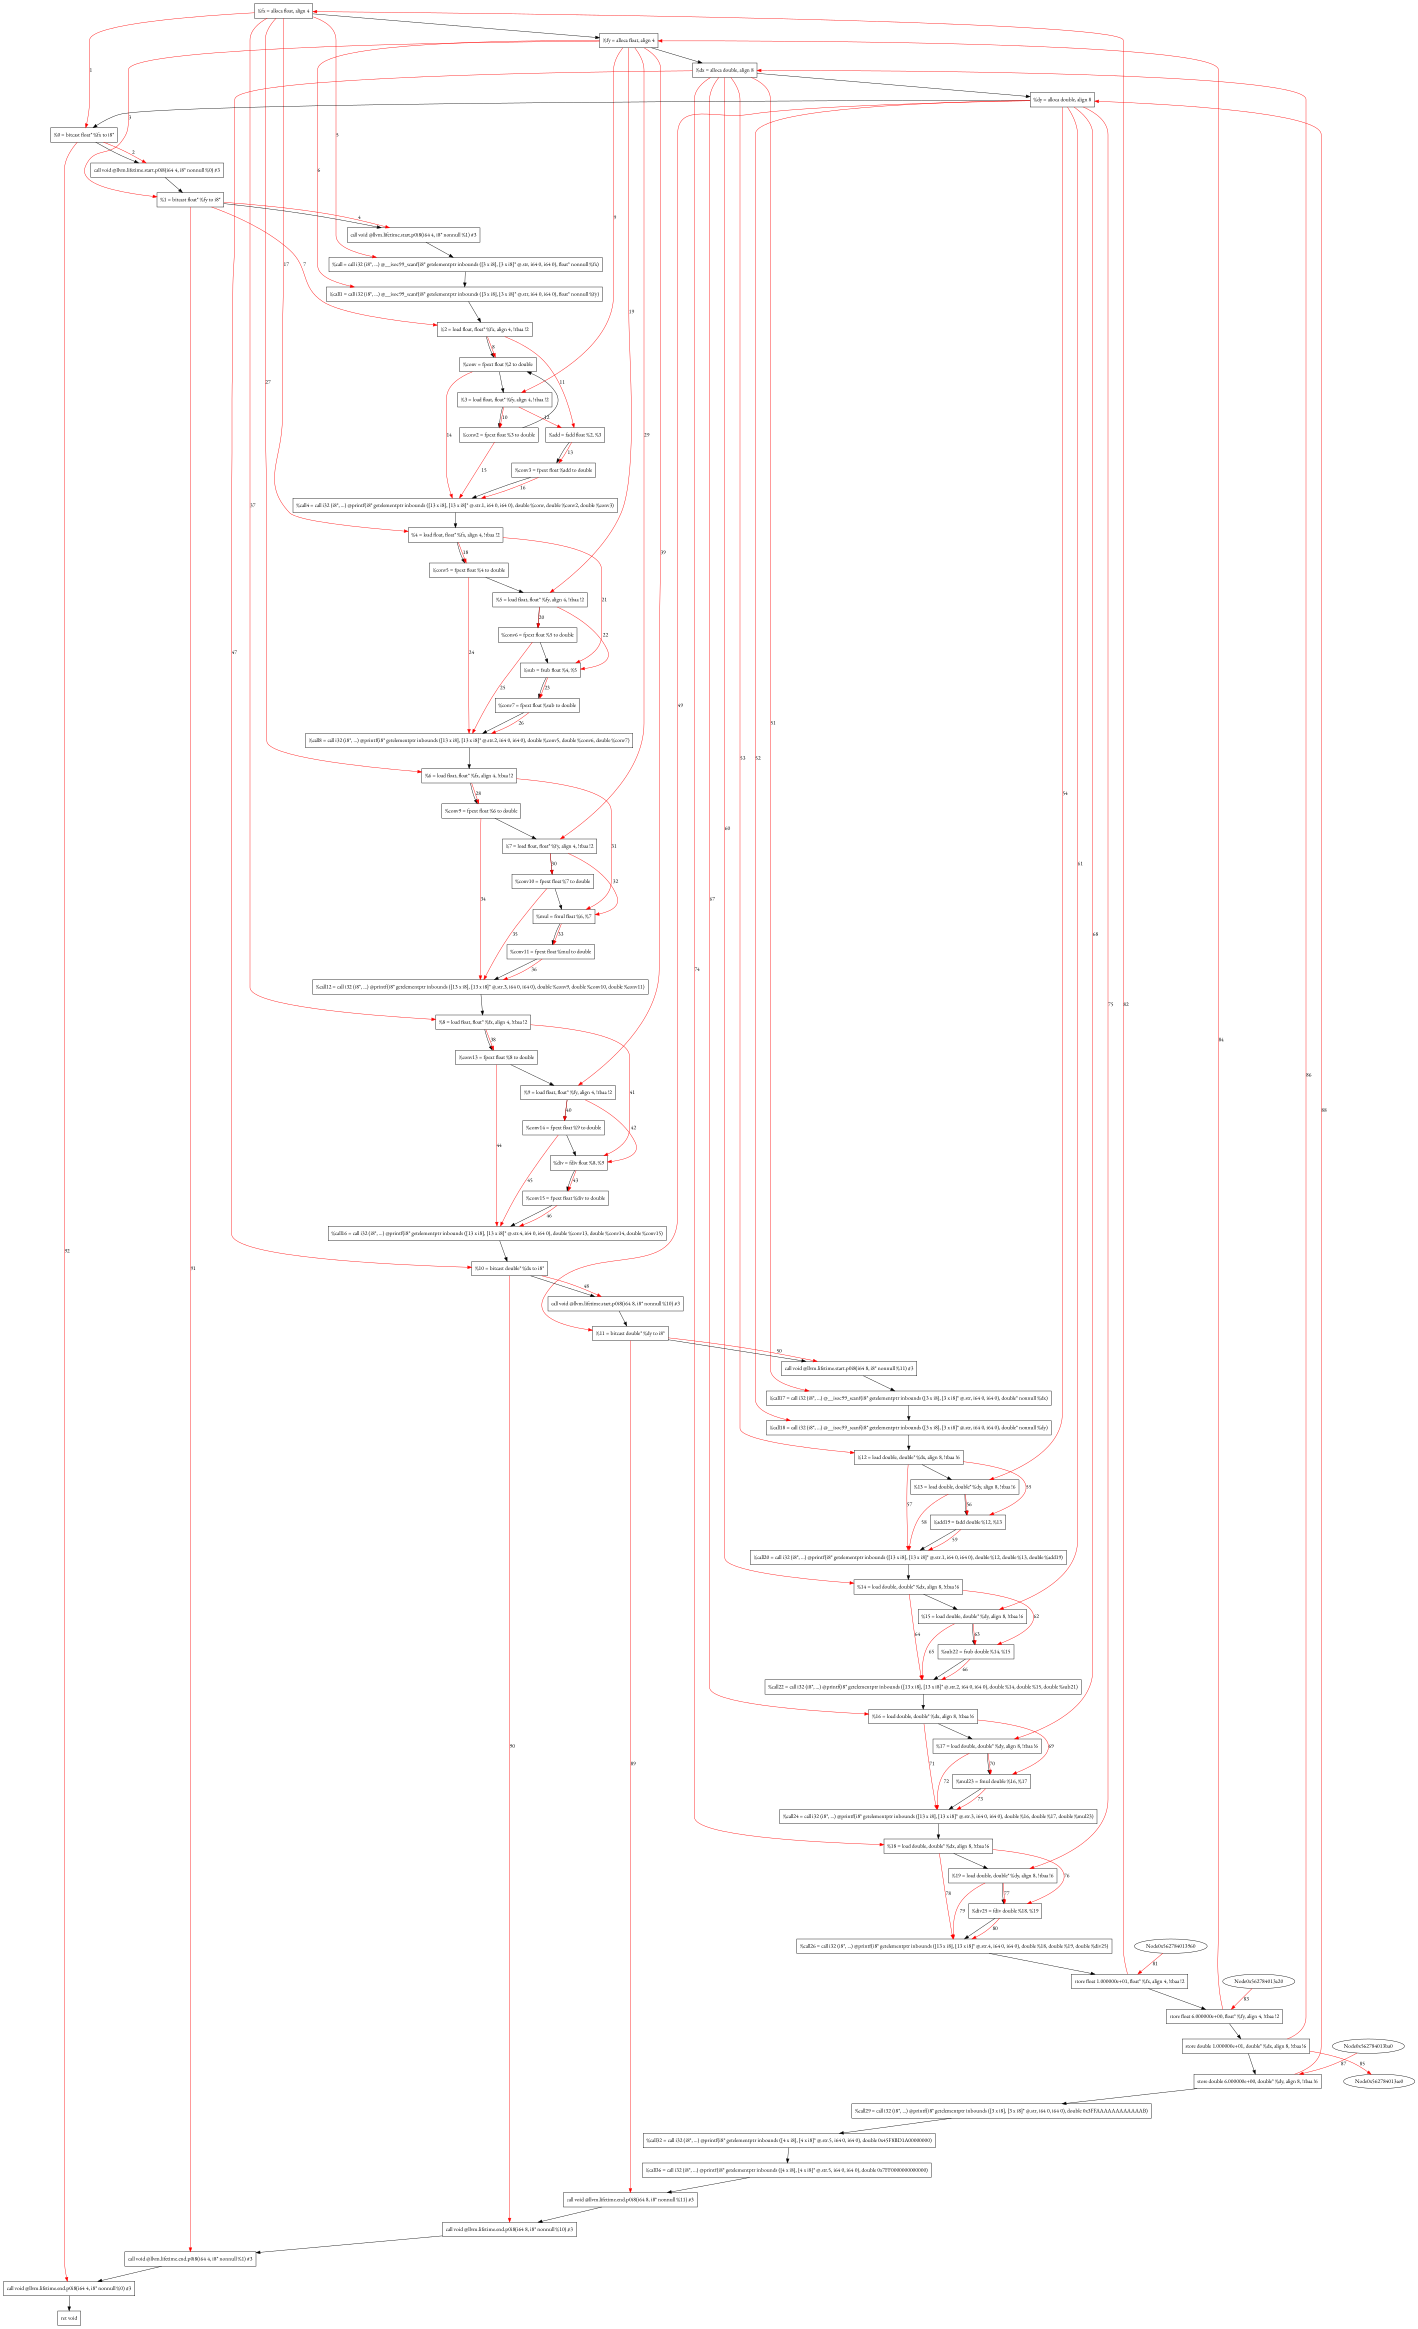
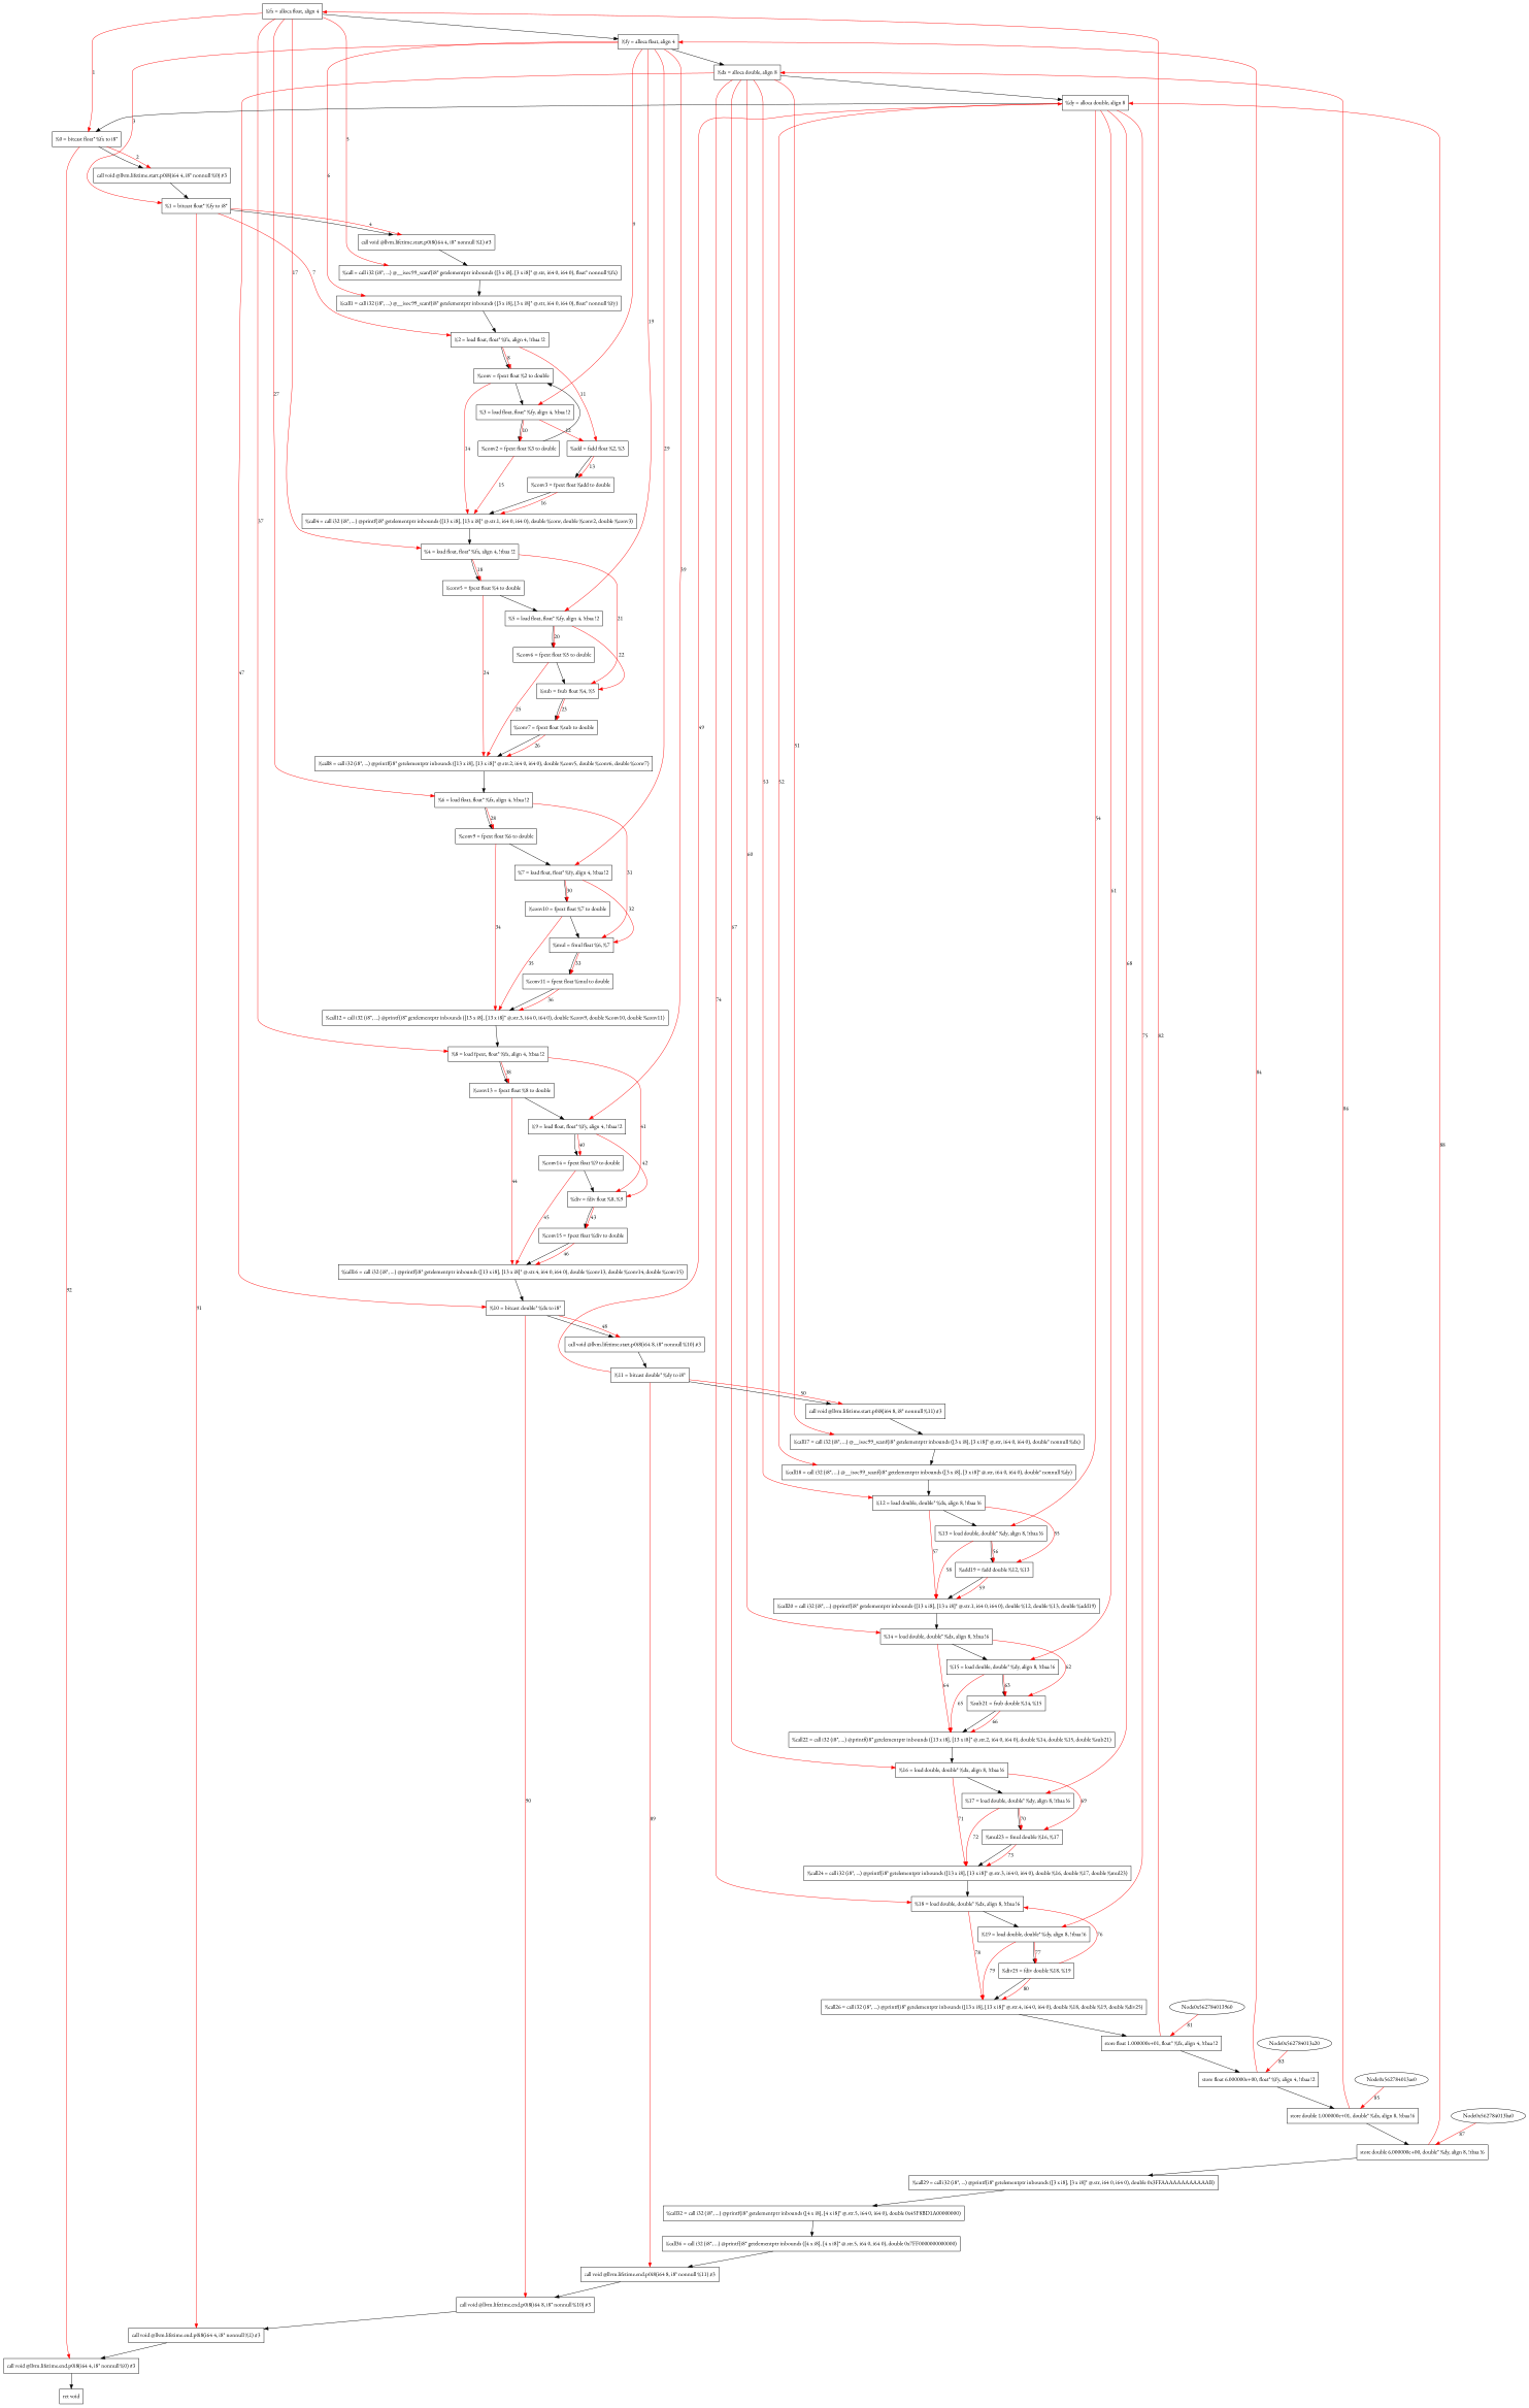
  digraph {
    fontname="EB Garamond"
    node [fontname="EB Garamond" shape=record]
    edge [fontname="EB Garamond" color=red]
    n1 [label="  %fx = alloca float, align 4"]
    n2 [label="  %fy = alloca float, align 4"]
    n3 [label="  %0 = bitcast float* %fx to i8*"]
    n4 [label="  %call = call i32 (i8*, ...) @__isoc99_scanf(i8* getelementptr inbounds ([3 x i8], [3 x i8]* @.str, i64 0, i64 0), float* nonnull %fx)"]
    n5 [label="  %4 = load float, float* %fx, align 4, !tbaa !2"]
    n6 [label="  %6 = load float, float* %fx, align 4, !tbaa !2"]
-   n7 [label="  %8 = load float, float* %fx, align 4, !tbaa !2"]
+   n7 [label="%8 = load fpext, float* %fx, align 4, !tbaa !2"]
    n8 [label="  %dx = alloca double, align 8"]
    n9 [label="  %1 = bitcast float* %fy to i8*"]
    n10 [label="  %call1 = call i32 (i8*, ...) @__isoc99_scanf(i8* getelementptr inbounds ([3 x i8], [3 x i8]* @.str, i64 0, i64 0), float* nonnull %fy)"]
    n11 [label="  %3 = load float, float* %fy, align 4, !tbaa !2"]
    n12 [label="  %5 = load float, float* %fy, align 4, !tbaa !2"]
    n13 [label="  %7 = load float, float* %fy, align 4, !tbaa !2"]
    n14 [label="  %9 = load float, float* %fy, align 4, !tbaa !2"]
    n15 [label="  call void @llvm.lifetime.start.p0i8(i64 4, i8* nonnull %0) #3"]
    n16 [label="  call void @llvm.lifetime.end.p0i8(i64 4, i8* nonnull %0) #3"]
    n17 [label="  %2 = load float, float* %fx, align 4, !tbaa !2"]
    n18 [label="  %conv = fpext float %2 to double"]
    n19 [label="  %add = fadd float %2, %3"]
    n20 [label="  %conv5 = fpext float %4 to double"]
    n21 [label="  %sub = fsub float %4, %5"]
    n22 [label="  %conv9 = fpext float %6 to double"]
    n23 [label="  %mul = fmul float %6, %7"]
    n24 [label="  %conv13 = fpext float %8 to double"]
    n25 [label="  %div = fdiv float %8, %9"]
    n26 [label="  %dy = alloca double, align 8"]
    n27 [label="  %10 = bitcast double* %dx to i8*"]
    n28 [label="  %call17 = call i32 (i8*, ...) @__isoc99_scanf(i8* getelementptr inbounds ([3 x i8], [3 x i8]* @.str, i64 0, i64 0), double* nonnull %dx)"]
    n29 [label="  %12 = load double, double* %dx, align 8, !tbaa !6"]
    n30 [label="  %14 = load double, double* %dx, align 8, !tbaa !6"]
    n31 [label="  %16 = load double, double* %dx, align 8, !tbaa !6"]
    n32 [label="  %18 = load double, double* %dx, align 8, !tbaa !6"]
    n33 [label="  call void @llvm.lifetime.start.p0i8(i64 4, i8* nonnull %1) #3"]
    n34 [label="  call void @llvm.lifetime.end.p0i8(i64 4, i8* nonnull %1) #3"]
    n35 [label="  %conv2 = fpext float %3 to double"]
    n36 [label="  %conv6 = fpext float %5 to double"]
    n37 [label="  %conv10 = fpext float %7 to double"]
    n38 [label="  %conv14 = fpext float %9 to double"]
    n39 [label="  %11 = bitcast double* %dy to i8*"]
    n40 [label="  %call18 = call i32 (i8*, ...) @__isoc99_scanf(i8* getelementptr inbounds ([3 x i8], [3 x i8]* @.str, i64 0, i64 0), double* nonnull %dy)"]
    n41 [label="  %13 = load double, double* %dy, align 8, !tbaa !6"]
    n42 [label="  %15 = load double, double* %dy, align 8, !tbaa !6"]
    n43 [label="  %17 = load double, double* %dy, align 8, !tbaa !6"]
    n44 [label="  %19 = load double, double* %dy, align 8, !tbaa !6"]
    n45 [label="  call void @llvm.lifetime.start.p0i8(i64 8, i8* nonnull %10) #3"]
    n46 [label="  call void @llvm.lifetime.end.p0i8(i64 8, i8* nonnull %10) #3"]
    n47 [label="  %add19 = fadd double %12, %13"]
    n48 [label="  %call20 = call i32 (i8*, ...) @printf(i8* getelementptr inbounds ([13 x i8], [13 x i8]* @.str.1, i64 0, i64 0), double %12, double %13, double %add19)"]
-   n49 [label="%sub22 = fsub double %14, %15"]
+   n49 [label="  %sub21 = fsub double %14, %15"]
    n50 [label="  %call22 = call i32 (i8*, ...) @printf(i8* getelementptr inbounds ([13 x i8], [13 x i8]* @.str.2, i64 0, i64 0), double %14, double %15, double %sub21)"]
    n51 [label="  %mul23 = fmul double %16, %17"]
    n52 [label="  %call24 = call i32 (i8*, ...) @printf(i8* getelementptr inbounds ([13 x i8], [13 x i8]* @.str.3, i64 0, i64 0), double %16, double %17, double %mul23)"]
    n53 [label="  %div25 = fdiv double %18, %19"]
    n54 [label="  %call26 = call i32 (i8*, ...) @printf(i8* getelementptr inbounds ([13 x i8], [13 x i8]* @.str.4, i64 0, i64 0), double %18, double %19, double %div25)"]
    n55 [label="  call void @llvm.lifetime.start.p0i8(i64 8, i8* nonnull %11) #3"]
    n56 [label="  call void @llvm.lifetime.end.p0i8(i64 8, i8* nonnull %11) #3"]
    n57 [label="  ret void"]
    n58 [label="  %call4 = call i32 (i8*, ...) @printf(i8* getelementptr inbounds ([13 x i8], [13 x i8]* @.str.1, i64 0, i64 0), double %conv, double %conv2, double %conv3)"]
    n59 [label="  %conv3 = fpext float %add to double"]
    n60 [label="  %call8 = call i32 (i8*, ...) @printf(i8* getelementptr inbounds ([13 x i8], [13 x i8]* @.str.2, i64 0, i64 0), double %conv5, double %conv6, double %conv7)"]
    n61 [label="  %conv7 = fpext float %sub to double"]
    n62 [label="  %call12 = call i32 (i8*, ...) @printf(i8* getelementptr inbounds ([13 x i8], [13 x i8]* @.str.3, i64 0, i64 0), double %conv9, double %conv10, double %conv11)"]
    n63 [label="  %conv11 = fpext float %mul to double"]
    n64 [label="  %call16 = call i32 (i8*, ...) @printf(i8* getelementptr inbounds ([13 x i8], [13 x i8]* @.str.4, i64 0, i64 0), double %conv13, double %conv14, double %conv15)"]
    n65 [label="  %conv15 = fpext float %div to double"]
    n66 [label="  store float 1.000000e+01, float* %fx, align 4, !tbaa !2"]
    n67 [label="  store float 6.000000e+00, float* %fy, align 4, !tbaa !2"]
    n68 [label="  store double 1.000000e+01, double* %dx, align 8, !tbaa !6"]
    n69 [label="  store double 6.000000e+00, double* %dy, align 8, !tbaa !6"]
    n70 [label="  %call29 = call i32 (i8*, ...) @printf(i8* getelementptr inbounds ([3 x i8], [3 x i8]* @.str, i64 0, i64 0), double 0x3FFAAAAAAAAAAAAB)"]
    n71 [label="  %call32 = call i32 (i8*, ...) @printf(i8* getelementptr inbounds ([4 x i8], [4 x i8]* @.str.5, i64 0, i64 0), double 0x45F8BD1A00000000)"]
    n72 [label="  %call36 = call i32 (i8*, ...) @printf(i8* getelementptr inbounds ([4 x i8], [4 x i8]* @.str.5, i64 0, i64 0), double 0x7FF0000000000000)"]
    Node0x562784013960 [shape=""]
    Node0x562784013a20 [shape=""]
    Node0x562784013ae0 [shape=""]
    Node0x562784013ba0 [shape=""]
    n1 -> n2 [color=""]
    n1 -> n3 [label=1]
    n1 -> n4 [label=5]
    n1 -> n5 [label=17]
    n1 -> n6 [label=27]
    n1 -> n7 [label=37]
    n2 -> n8 [color=""]
    n2 -> n9 [label=3]
    n2 -> n10 [label=6]
    n2 -> n11 [label=9]
    n2 -> n12 [label=19]
    n2 -> n13 [label=29]
    n2 -> n14 [label=39]
    n3 -> n15 [color=""]
    n3 -> n15 [label=2]
    n3 -> n16 [label=92]
    n4 -> n10 [color=""]
    n5 -> n20 [color=""]
    n5 -> n20 [label=18]
    n5 -> n21 [label=21]
    n6 -> n22 [color=""]
    n6 -> n22 [label=28]
    n6 -> n23 [label=31]
    n7 -> n24 [color=""]
    n7 -> n24 [label=38]
    n7 -> n25 [label=41]
    n8 -> n26 [color=""]
    n8 -> n27 [label=47]
    n8 -> n28 [label=51]
    n8 -> n29 [label=53]
    n8 -> n30 [label=60]
    n8 -> n31 [label=67]
    n8 -> n32 [label=74]
    n9 -> n17 [label=7]
    n9 -> n33 [color=""]
    n9 -> n33 [label=4]
    n9 -> n34 [label=91]
    n10 -> n17 [color=""]
    n11 -> n19 [label=12]
    n11 -> n35 [color=""]
    n11 -> n35 [label=10]
    n12 -> n21 [label=22]
    n12 -> n36 [color=""]
    n12 -> n36 [label=20]
    n13 -> n23 [label=32]
    n13 -> n37 [color=""]
    n13 -> n37 [label=30]
    n14 -> n25 [label=42]
    n14 -> n38 [color=""]
    n14 -> n38 [label=40]
    n15 -> n9 [color=""]
    n16 -> n57 [color=""]
    n17 -> n18 [color=""]
    n17 -> n18 [label=8]
    n17 -> n19 [label=11]
    n18 -> n11 [color=""]
    n18 -> n58 [label=14]
    n19 -> n59 [color=""]
    n19 -> n59 [label=13]
    n20 -> n12 [color=""]
    n20 -> n60 [label=24]
    n21 -> n61 [color=""]
    n21 -> n61 [label=23]
    n22 -> n13 [color=""]
    n22 -> n62 [label=34]
    n23 -> n63 [color=""]
    n23 -> n63 [label=33]
    n24 -> n14 [color=""]
    n24 -> n64 [label=44]
    n25 -> n65 [color=""]
    n25 -> n65 [label=43]
    n26 -> n3 [color=""]
-   n26 -> n39 [label=49]
+   n39 -> n26 [label=49]
    n26 -> n40 [label=52]
    n26 -> n41 [label=54]
    n26 -> n42 [label=61]
    n26 -> n43 [label=68]
    n26 -> n44 [label=75]
    n27 -> n45 [color=""]
    n27 -> n45 [label=48]
    n27 -> n46 [label=90]
    n28 -> n40 [color=""]
    n29 -> n41 [color=""]
    n29 -> n47 [label=55]
    n29 -> n48 [label=57]
    n30 -> n42 [color=""]
    n30 -> n49 [label=62]
    n30 -> n50 [label=64]
    n31 -> n43 [color=""]
    n31 -> n51 [label=69]
    n31 -> n52 [label=71]
    n32 -> n44 [color=""]
-   n32 -> n53 [label=76]
+   n53 -> n32 [label=76]
    n32 -> n54 [label=78]
    n33 -> n4 [color=""]
    n34 -> n16 [color=""]
    n35 -> n18 [color=""]
    n35 -> n58 [label=15]
    n36 -> n21 [color=""]
    n36 -> n60 [label=25]
    n37 -> n23 [color=""]
    n37 -> n62 [label=35]
    n38 -> n25 [color=""]
    n38 -> n64 [label=45]
    n39 -> n55 [color=""]
    n39 -> n55 [label=50]
    n39 -> n56 [label=89]
    n40 -> n29 [color=""]
    n41 -> n47 [color=""]
    n41 -> n47 [label=56]
    n41 -> n48 [label=58]
    n42 -> n49 [color=""]
    n42 -> n49 [label=63]
    n42 -> n50 [label=65]
    n43 -> n51 [color=""]
    n43 -> n51 [label=70]
    n43 -> n52 [label=72]
    n44 -> n53 [color=""]
    n44 -> n53 [label=77]
    n44 -> n54 [label=79]
    n45 -> n39 [color=""]
    n46 -> n34 [color=""]
    n47 -> n48 [color=""]
    n47 -> n48 [label=59]
    n48 -> n30 [color=""]
    n49 -> n50 [color=""]
    n49 -> n50 [label=66]
    n50 -> n31 [color=""]
    n51 -> n52 [color=""]
    n51 -> n52 [label=73]
    n52 -> n32 [color=""]
    n53 -> n54 [color=""]
    n53 -> n54 [label=80]
    n54 -> n66 [color=""]
    n55 -> n28 [color=""]
    n56 -> n46 [color=""]
    n58 -> n5 [color=""]
    n59 -> n58 [color=""]
    n59 -> n58 [label=16]
    n60 -> n6 [color=""]
    n61 -> n60 [color=""]
    n61 -> n60 [label=26]
    n62 -> n7 [color=""]
    n63 -> n62 [color=""]
    n63 -> n62 [label=36]
    n64 -> n27 [color=""]
    n65 -> n64 [color=""]
    n65 -> n64 [label=46]
    n66 -> n1 [label=82]
    n66 -> n67 [color=""]
    n67 -> n2 [label=84]
    n67 -> n68 [color=""]
    n68 -> n8 [label=86]
    n68 -> n69 [color=""]
    n69 -> n26 [label=88]
    n69 -> n70 [color=""]
    n70 -> n71 [color=""]
    n71 -> n72 [color=""]
    n72 -> n56 [color=""]
    Node0x562784013960 -> n66 [label=81]
    Node0x562784013a20 -> n67 [label=83]
-   n68 -> Node0x562784013ae0 [label=85]
+   Node0x562784013ae0 -> n68 [label=85]
    Node0x562784013ba0 -> n69 [label=87]
  }
